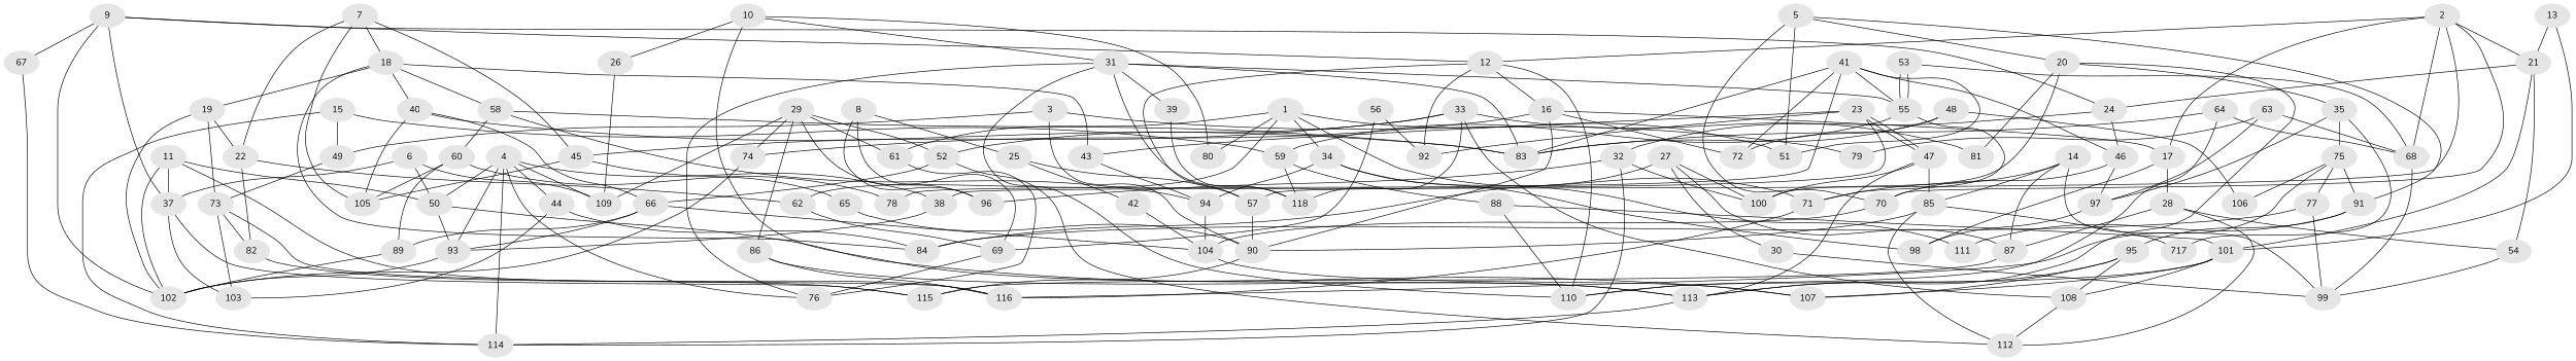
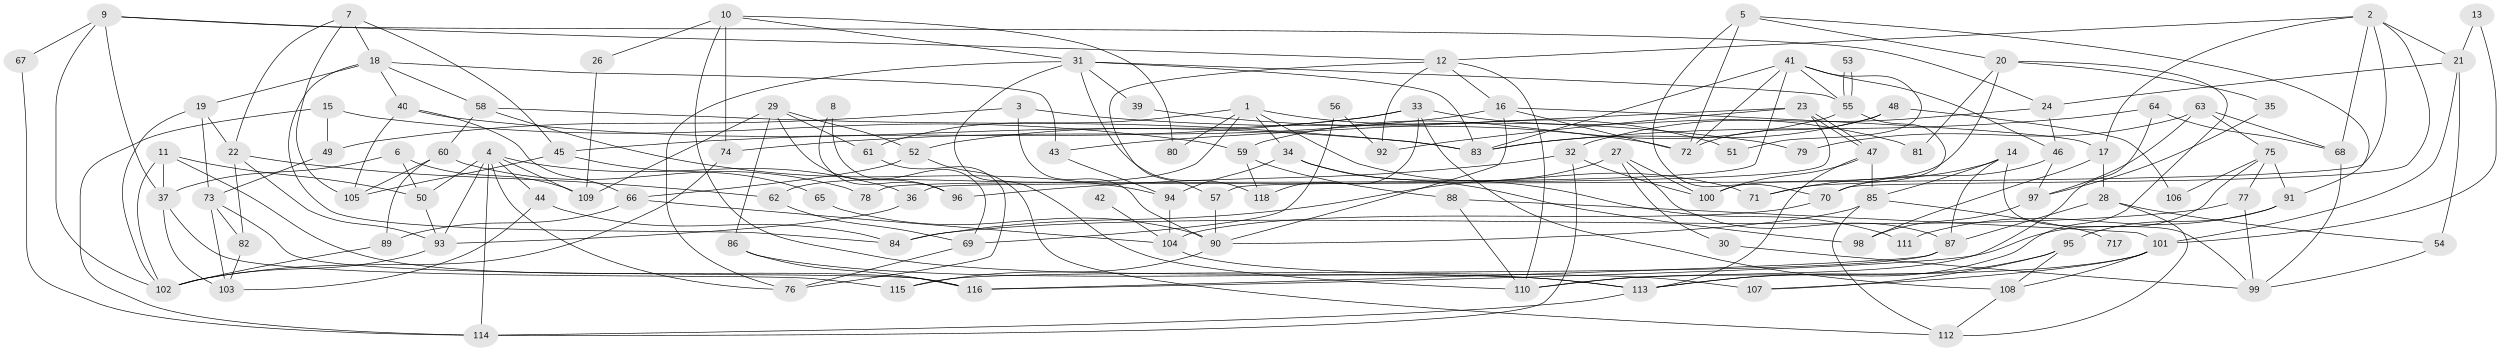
  graph {
    fontname=Nunito
    node [color=gray90 fontname=Nunito style=filled]
    edge [fontname=Nunito]
    1
    34
    51
    61
    62
    71
    80
    98
    94
    111
    76
    69
    116
    2
    12
    17
    21
-   36 [label=38]
+   36
    68
    70
    16
    57
    92
    110
    28
    24
    101
    54
    93
    99
    104
    3
    49
    79
    90
    73
    115
    4
    44
    50
    109
    114
    84
    103
    107
    102
    5
    20
    91
    113
    35
    81
    100
    95
    6
    37
    7
    18
    22
    45
    105
    19
    40
    43
    58
    82
    65
    8
-   25
    96
    42
    9
    67
    32
    46
    10
    26
    31
    74
    39
    55
    83
    118
    11
    72
    13
    108
    14
    85
    87
    112
    n92 [label=717]
    15
    59
    88
    66
    60
    75
    97
    23
    47
    27
    30
    29
    52
    86
    33
    106
    77
    89
    41
    78
    48
    53
    56
    63
    64
    1 -- 34
    1 -- 51
    1 -- 61
    1 -- 62
    1 -- 71
    1 -- 80
    34 -- 98
    34 -- 94
    34 -- 111
    61 -- 76
    62 -- 69
-   71 -- 116
+   87 -- 116
    94 -- 104
    69 -- 76
    2 -- 12
    2 -- 17
    2 -- 21
    2 -- 36
    2 -- 68
    2 -- 70
    12 -- 16
    12 -- 57
    12 -- 92
    12 -- 110
    17 -- 98
    17 -- 28
    21 -- 24
    21 -- 101
    21 -- 54
    36 -- 93
    68 -- 99
    70 -- 104
    16 -- 17
    16 -- 90
    16 -- 74
    16 -- 72
    57 -- 90
    28 -- 54
    28 -- 87
    28 -- 112
    24 -- 32
    24 -- 46
    101 -- 110
    101 -- 107
    101 -- 108
    54 -- 99
    93 -- 102
    104 -- 107
    3 -- 49
    3 -- 79
    3 -- 90
    49 -- 73
    90 -- 115
    73 -- 116
    73 -- 103
    73 -- 82
    4 -- 76
    4 -- 36
    4 -- 93
    4 -- 44
    4 -- 50
    4 -- 109
    4 -- 114
    44 -- 84
    44 -- 103
    50 -- 93
-   50 -- 107
-   5 -- 51
+   5 -- 72
    5 -- 70
    5 -- 20
    5 -- 91
    20 -- 113
    20 -- 35
    20 -- 81
    20 -- 100
    91 -- 111
    91 -- 95
    113 -- 114
-   35 -- n92
-   35 -- 75
+   63 -- 75
    35 -- 97
    95 -- 107
    95 -- 113
    95 -- 108
    6 -- 50
    6 -- 109
    6 -- 37
    37 -- 115
    37 -- 103
    7 -- 18
    7 -- 22
    7 -- 45
    7 -- 105
    18 -- 84
    18 -- 19
    18 -- 40
    18 -- 43
    18 -- 58
    22 -- 62
    22 -- 82
    45 -- 105
    45 -- 65
    19 -- 73
    19 -- 102
    19 -- 22
    40 -- 105
    40 -- 83
    40 -- 66
    43 -- 94
    58 -- 94
    58 -- 83
    58 -- 60
-   82 -- 115
+   82 -- 103
    65 -- 90
    8 -- 69
-   8 -- 25
    8 -- 96
-   25 -- 57
-   25 -- 42
    42 -- 104
    9 -- 12
    9 -- 24
    9 -- 102
    9 -- 37
    9 -- 67
    67 -- 114
    32 -- 114
    32 -- 100
    32 -- 96
    46 -- 70
    46 -- 97
    10 -- 80
    10 -- 113
    10 -- 26
    10 -- 31
-   29 -- 74
+   10 -- 74
    26 -- 109
    31 -- 76
    31 -- 110
    31 -- 39
    31 -- 55
    31 -- 83
    31 -- 118
    74 -- 102
-   39 -- 118
+   39 -- 72
    55 -- 71
    55 -- 59
    11 -- 116
    11 -- 50
    11 -- 102
    11 -- 37
    13 -- 21
    13 -- 101
    108 -- 112
    14 -- 71
    14 -- 99
    14 -- 85
    14 -- 87
    85 -- 90
    85 -- 112
    85 -- n92
    87 -- 115
    15 -- 49
    15 -- 114
    15 -- 59
    59 -- 118
    59 -- 88
    88 -- 110
    88 -- 101
-   66 -- 93
+   22 -- 93
    66 -- 104
    66 -- 89
    60 -- 105
    60 -- 89
    60 -- 78
    75 -- 116
    75 -- 91
    75 -- 106
    75 -- 77
    97 -- 98
    23 -- 57
    23 -- 92
    23 -- 43
    23 -- 47
    23 -- 47
    47 -- 113
    47 -- 100
    47 -- 85
    27 -- 84
    27 -- 100
    27 -- 87
    27 -- 30
    30 -- 99
    29 -- 61
    29 -- 109
    29 -- 96
    29 -- 52
    29 -- 86
    52 -- 112
    52 -- 66
    86 -- 116
    86 -- 113
    33 -- 81
    33 -- 45
    33 -- 118
    33 -- 108
    33 -- 52
    77 -- 99
    77 -- 84
    89 -- 102
    41 -- 51
    41 -- 46
    41 -- 55
    41 -- 83
    41 -- 72
    41 -- 78
    48 -- 83
    48 -- 72
    48 -- 106
-   53 -- 68
    53 -- 55
    53 -- 55
    56 -- 69
    56 -- 92
    63 -- 68
    63 -- 79
    63 -- 97
    64 -- 68
    64 -- 110
    64 -- 83
  }
